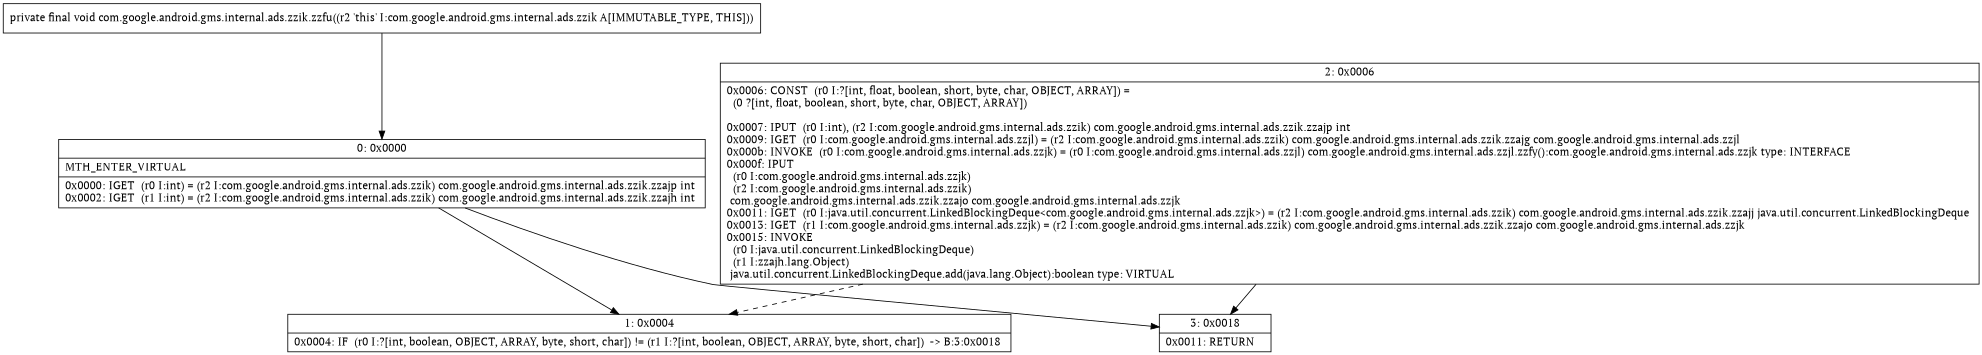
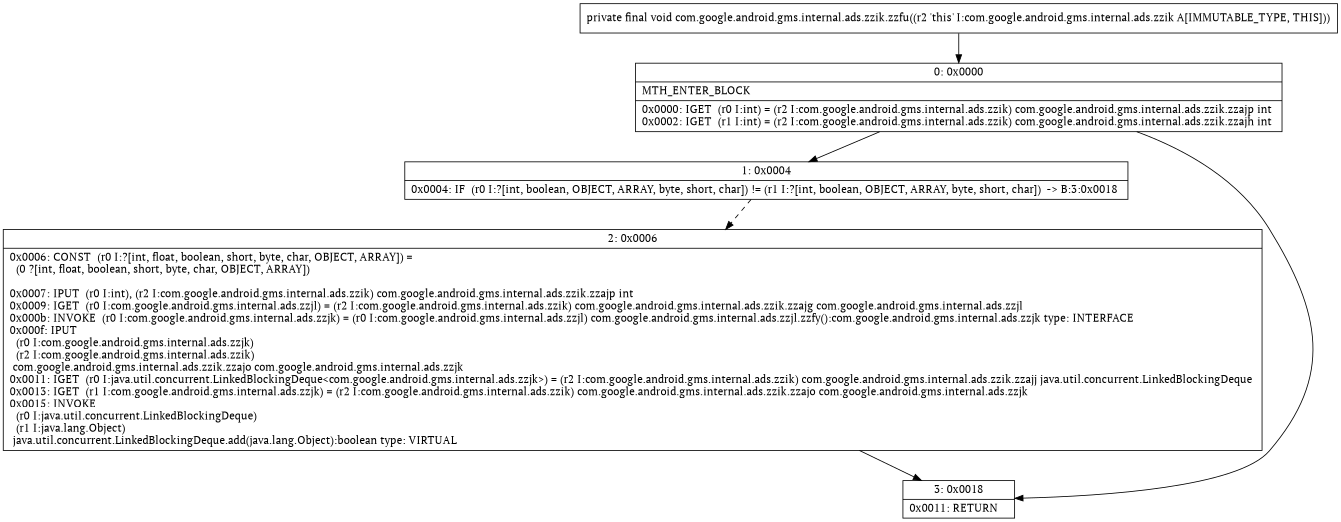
  digraph {
    fontname="PT Serif"
    node [fontname="PT Serif" shape=record]
    edge [fontname="PT Serif"]
-   n1 [label="{0\:\ 0x0000|MTH_ENTER_VIRTUAL\l|0x0000: IGET  (r0 I:int) = (r2 I:com.google.android.gms.internal.ads.zzik) com.google.android.gms.internal.ads.zzik.zzajp int \l0x0002: IGET  (r1 I:int) = (r2 I:com.google.android.gms.internal.ads.zzik) com.google.android.gms.internal.ads.zzik.zzajh int \l}"]
+   n1 [label="{0\:\ 0x0000|MTH_ENTER_BLOCK\l|0x0000: IGET  (r0 I:int) = (r2 I:com.google.android.gms.internal.ads.zzik) com.google.android.gms.internal.ads.zzik.zzajp int \l0x0002: IGET  (r1 I:int) = (r2 I:com.google.android.gms.internal.ads.zzik) com.google.android.gms.internal.ads.zzik.zzajh int \l}"]
    n2 [label="{1\:\ 0x0004|0x0004: IF  (r0 I:?[int, boolean, OBJECT, ARRAY, byte, short, char]) != (r1 I:?[int, boolean, OBJECT, ARRAY, byte, short, char])  \-\> B:3:0x0018 \l}"]
    n3 [label="{3\:\ 0x0018|0x0011: RETURN   \l}"]
-   n4 [label="{2\:\ 0x0006|0x0006: CONST  (r0 I:?[int, float, boolean, short, byte, char, OBJECT, ARRAY]) = \l  (0 ?[int, float, boolean, short, byte, char, OBJECT, ARRAY])\l \l0x0007: IPUT  (r0 I:int), (r2 I:com.google.android.gms.internal.ads.zzik) com.google.android.gms.internal.ads.zzik.zzajp int \l0x0009: IGET  (r0 I:com.google.android.gms.internal.ads.zzjl) = (r2 I:com.google.android.gms.internal.ads.zzik) com.google.android.gms.internal.ads.zzik.zzajg com.google.android.gms.internal.ads.zzjl \l0x000b: INVOKE  (r0 I:com.google.android.gms.internal.ads.zzjk) = (r0 I:com.google.android.gms.internal.ads.zzjl) com.google.android.gms.internal.ads.zzjl.zzfy():com.google.android.gms.internal.ads.zzjk type: INTERFACE \l0x000f: IPUT  \l  (r0 I:com.google.android.gms.internal.ads.zzjk)\l  (r2 I:com.google.android.gms.internal.ads.zzik)\l com.google.android.gms.internal.ads.zzik.zzajo com.google.android.gms.internal.ads.zzjk \l0x0011: IGET  (r0 I:java.util.concurrent.LinkedBlockingDeque\<com.google.android.gms.internal.ads.zzjk\>) = (r2 I:com.google.android.gms.internal.ads.zzik) com.google.android.gms.internal.ads.zzik.zzajj java.util.concurrent.LinkedBlockingDeque \l0x0013: IGET  (r1 I:com.google.android.gms.internal.ads.zzjk) = (r2 I:com.google.android.gms.internal.ads.zzik) com.google.android.gms.internal.ads.zzik.zzajo com.google.android.gms.internal.ads.zzjk \l0x0015: INVOKE  \l  (r0 I:java.util.concurrent.LinkedBlockingDeque)\l  (r1 I:zzajh.lang.Object)\l java.util.concurrent.LinkedBlockingDeque.add(java.lang.Object):boolean type: VIRTUAL \l}"]
+   n4 [label="{2\:\ 0x0006|0x0006: CONST  (r0 I:?[int, float, boolean, short, byte, char, OBJECT, ARRAY]) = \l  (0 ?[int, float, boolean, short, byte, char, OBJECT, ARRAY])\l \l0x0007: IPUT  (r0 I:int), (r2 I:com.google.android.gms.internal.ads.zzik) com.google.android.gms.internal.ads.zzik.zzajp int \l0x0009: IGET  (r0 I:com.google.android.gms.internal.ads.zzjl) = (r2 I:com.google.android.gms.internal.ads.zzik) com.google.android.gms.internal.ads.zzik.zzajg com.google.android.gms.internal.ads.zzjl \l0x000b: INVOKE  (r0 I:com.google.android.gms.internal.ads.zzjk) = (r0 I:com.google.android.gms.internal.ads.zzjl) com.google.android.gms.internal.ads.zzjl.zzfy():com.google.android.gms.internal.ads.zzjk type: INTERFACE \l0x000f: IPUT  \l  (r0 I:com.google.android.gms.internal.ads.zzjk)\l  (r2 I:com.google.android.gms.internal.ads.zzik)\l com.google.android.gms.internal.ads.zzik.zzajo com.google.android.gms.internal.ads.zzjk \l0x0011: IGET  (r0 I:java.util.concurrent.LinkedBlockingDeque\<com.google.android.gms.internal.ads.zzjk\>) = (r2 I:com.google.android.gms.internal.ads.zzik) com.google.android.gms.internal.ads.zzik.zzajj java.util.concurrent.LinkedBlockingDeque \l0x0013: IGET  (r1 I:com.google.android.gms.internal.ads.zzjk) = (r2 I:com.google.android.gms.internal.ads.zzik) com.google.android.gms.internal.ads.zzik.zzajo com.google.android.gms.internal.ads.zzjk \l0x0015: INVOKE  \l  (r0 I:java.util.concurrent.LinkedBlockingDeque)\l  (r1 I:java.lang.Object)\l java.util.concurrent.LinkedBlockingDeque.add(java.lang.Object):boolean type: VIRTUAL \l}"]
    n5 [label="{private final void com.google.android.gms.internal.ads.zzik.zzfu((r2 'this' I:com.google.android.gms.internal.ads.zzik A[IMMUTABLE_TYPE, THIS])) }"]
    n1 -> n2
    n1 -> n3
-   n4 -> n2 [style=dashed]
+   n2 -> n4 [style=dashed]
    n4 -> n3
    n5 -> n1
  }
